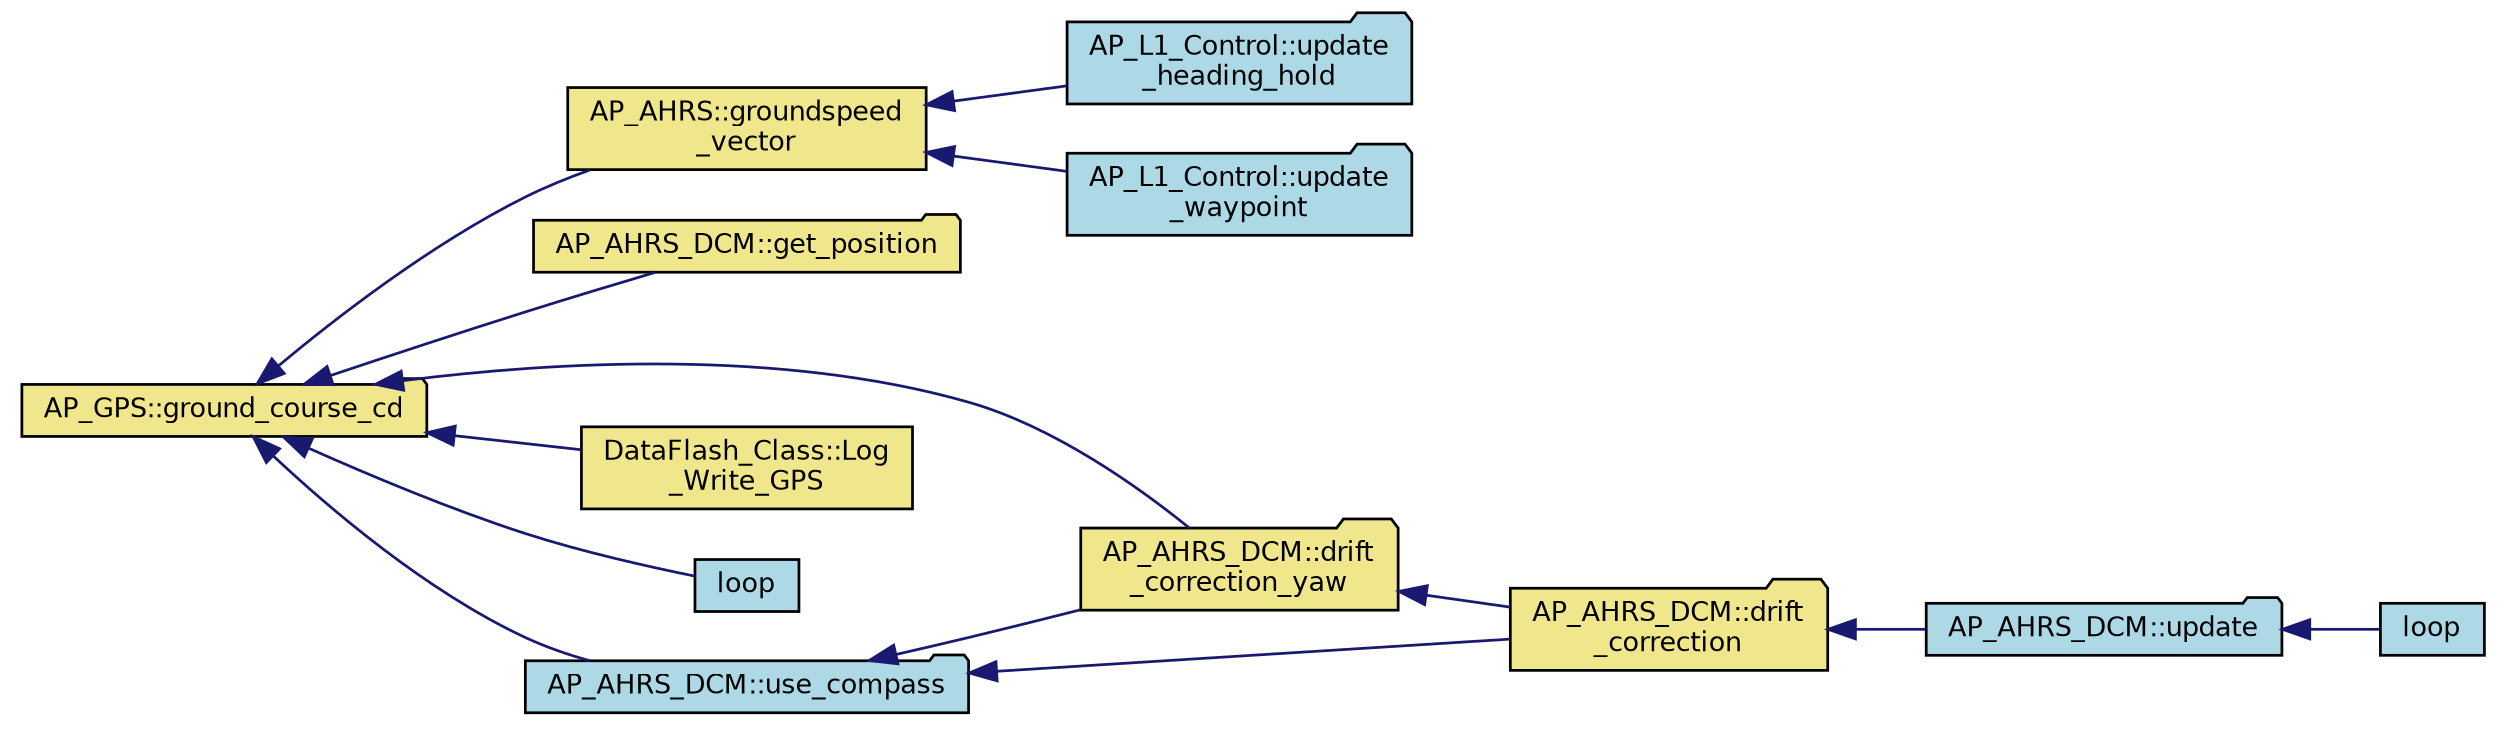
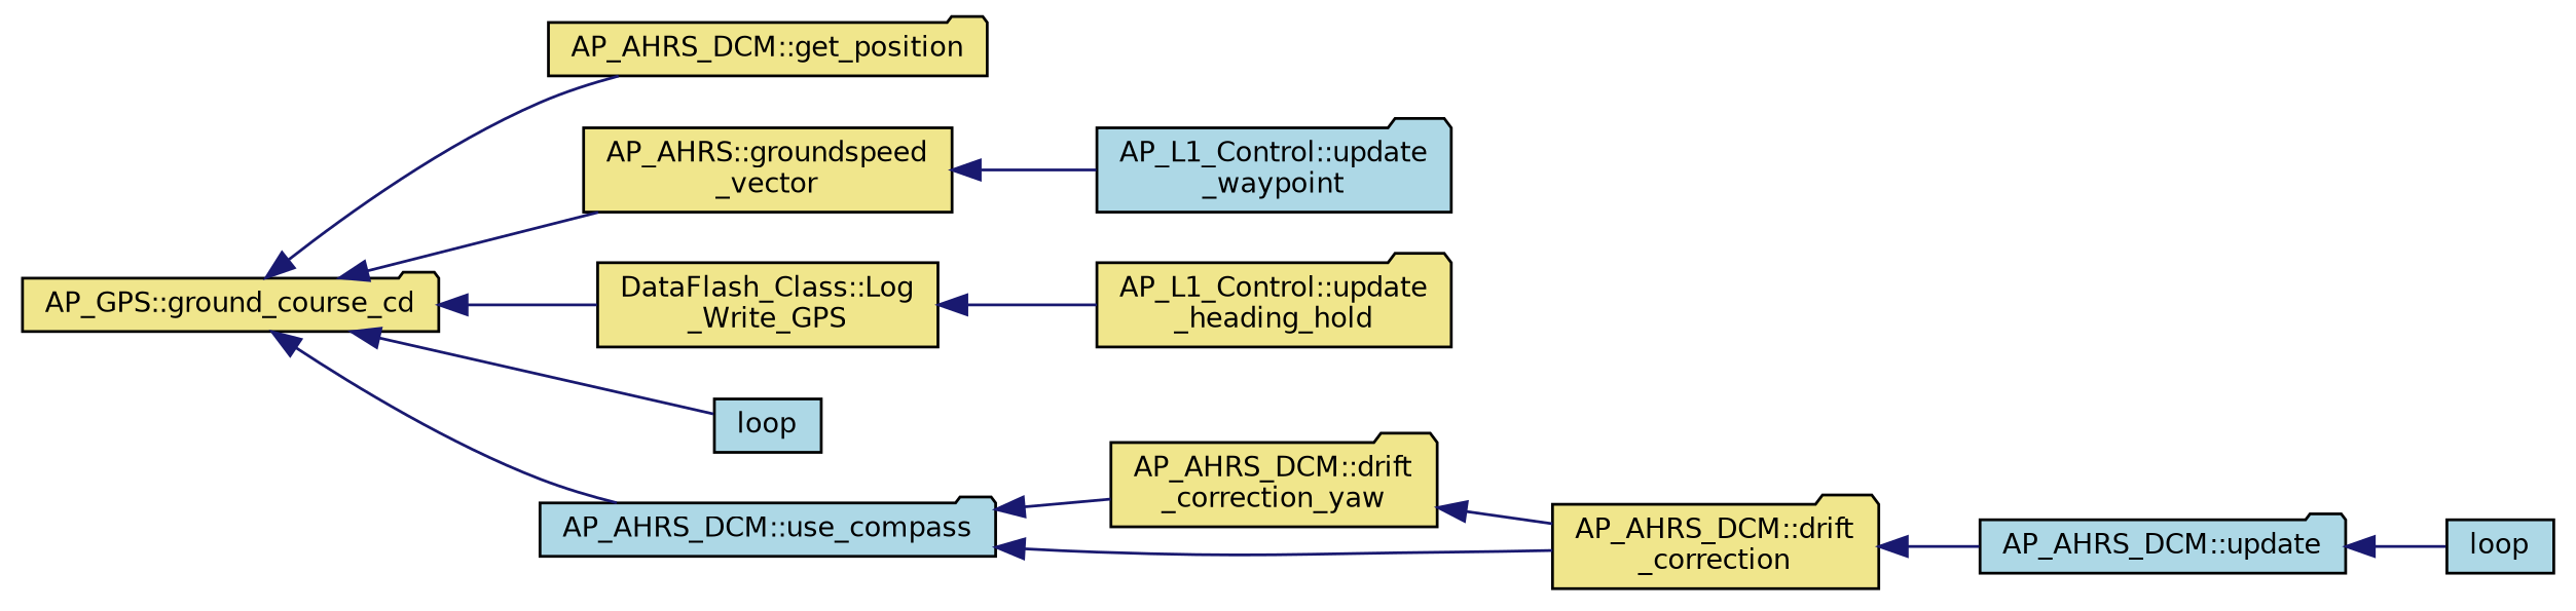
  digraph {
    rankdir=LR
    node [color=black fillcolor=khaki fontname=Helvetica fontsize=10 shape=folder style=filled]
    edge [color=midnightblue dir=back fontname=Helvetica fontsize=10 labelfontname=Helvetica labelfontsize=10 style=solid]
    n1 [fontcolor=black height=0.2 label="AP_GPS::ground_course_cd" width=0.4]
    n2 [height=0.2 label="AP_AHRS_DCM::drift\l_correction_yaw" width=0.4]
    n3 [height=0.2 label="AP_AHRS_DCM::get_position" width=0.4]
    n4 [height=0.2 label="AP_AHRS::groundspeed\l_vector" shape=box width=0.4]
    n5 [height=0.2 label="DataFlash_Class::Log\l_Write_GPS" shape=box width=0.4]
    n6 [fillcolor=lightblue height=0.2 label=loop shape=box width=0.4]
    n7 [fillcolor=lightblue height=0.2 label="AP_AHRS_DCM::use_compass" width=0.4]
    n8 [height=0.2 label="AP_AHRS_DCM::drift\l_correction" width=0.4]
-   n9 [fillcolor=lightblue height=0.2 label="AP_L1_Control::update\l_heading_hold" width=0.4]
+   n9 [height=0.2 label="AP_L1_Control::update\l_heading_hold" width=0.4]
    n10 [fillcolor=lightblue height=0.2 label="AP_L1_Control::update\l_waypoint" width=0.4]
    n11 [fillcolor=lightblue height=0.2 label="AP_AHRS_DCM::update" width=0.4]
    n12 [fillcolor=lightblue height=0.2 label=loop shape=box width=0.4]
-   n1 -> n2
    n1 -> n3
    n1 -> n4
    n1 -> n5
    n1 -> n6
    n1 -> n7
    n2 -> n8
-   n4 -> n9
+   n5 -> n9
    n4 -> n10
    n7 -> n2
    n7 -> n8
    n8 -> n11
    n11 -> n12
  }
